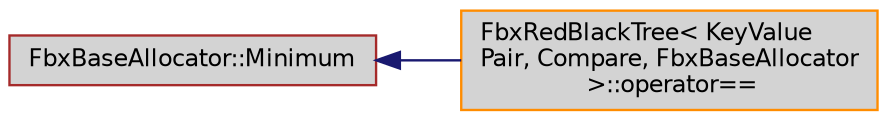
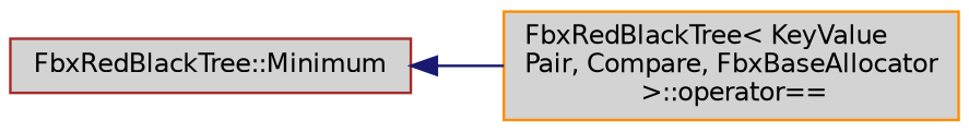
  digraph {
    rankdir=LR
    node [fillcolor=lightgrey fontname=Helvetica fontsize=10 shape=record style=filled]
-   n1 [color=brown fontcolor=black height=0.2 label="FbxBaseAllocator::Minimum" width=0.4]
+   n1 [color=brown fontcolor=black height=0.2 label="FbxRedBlackTree::Minimum" width=0.4]
    n2 [color=darkorange height=0.2 label="FbxRedBlackTree\< KeyValue\lPair, Compare, FbxBaseAllocator\l \>::operator==" width=0.4]
    n1 -> n2 [color=midnightblue dir=back fontname=Helvetica fontsize=10 labelfontname=Helvetica labelfontsize=10 style=solid]
  }
